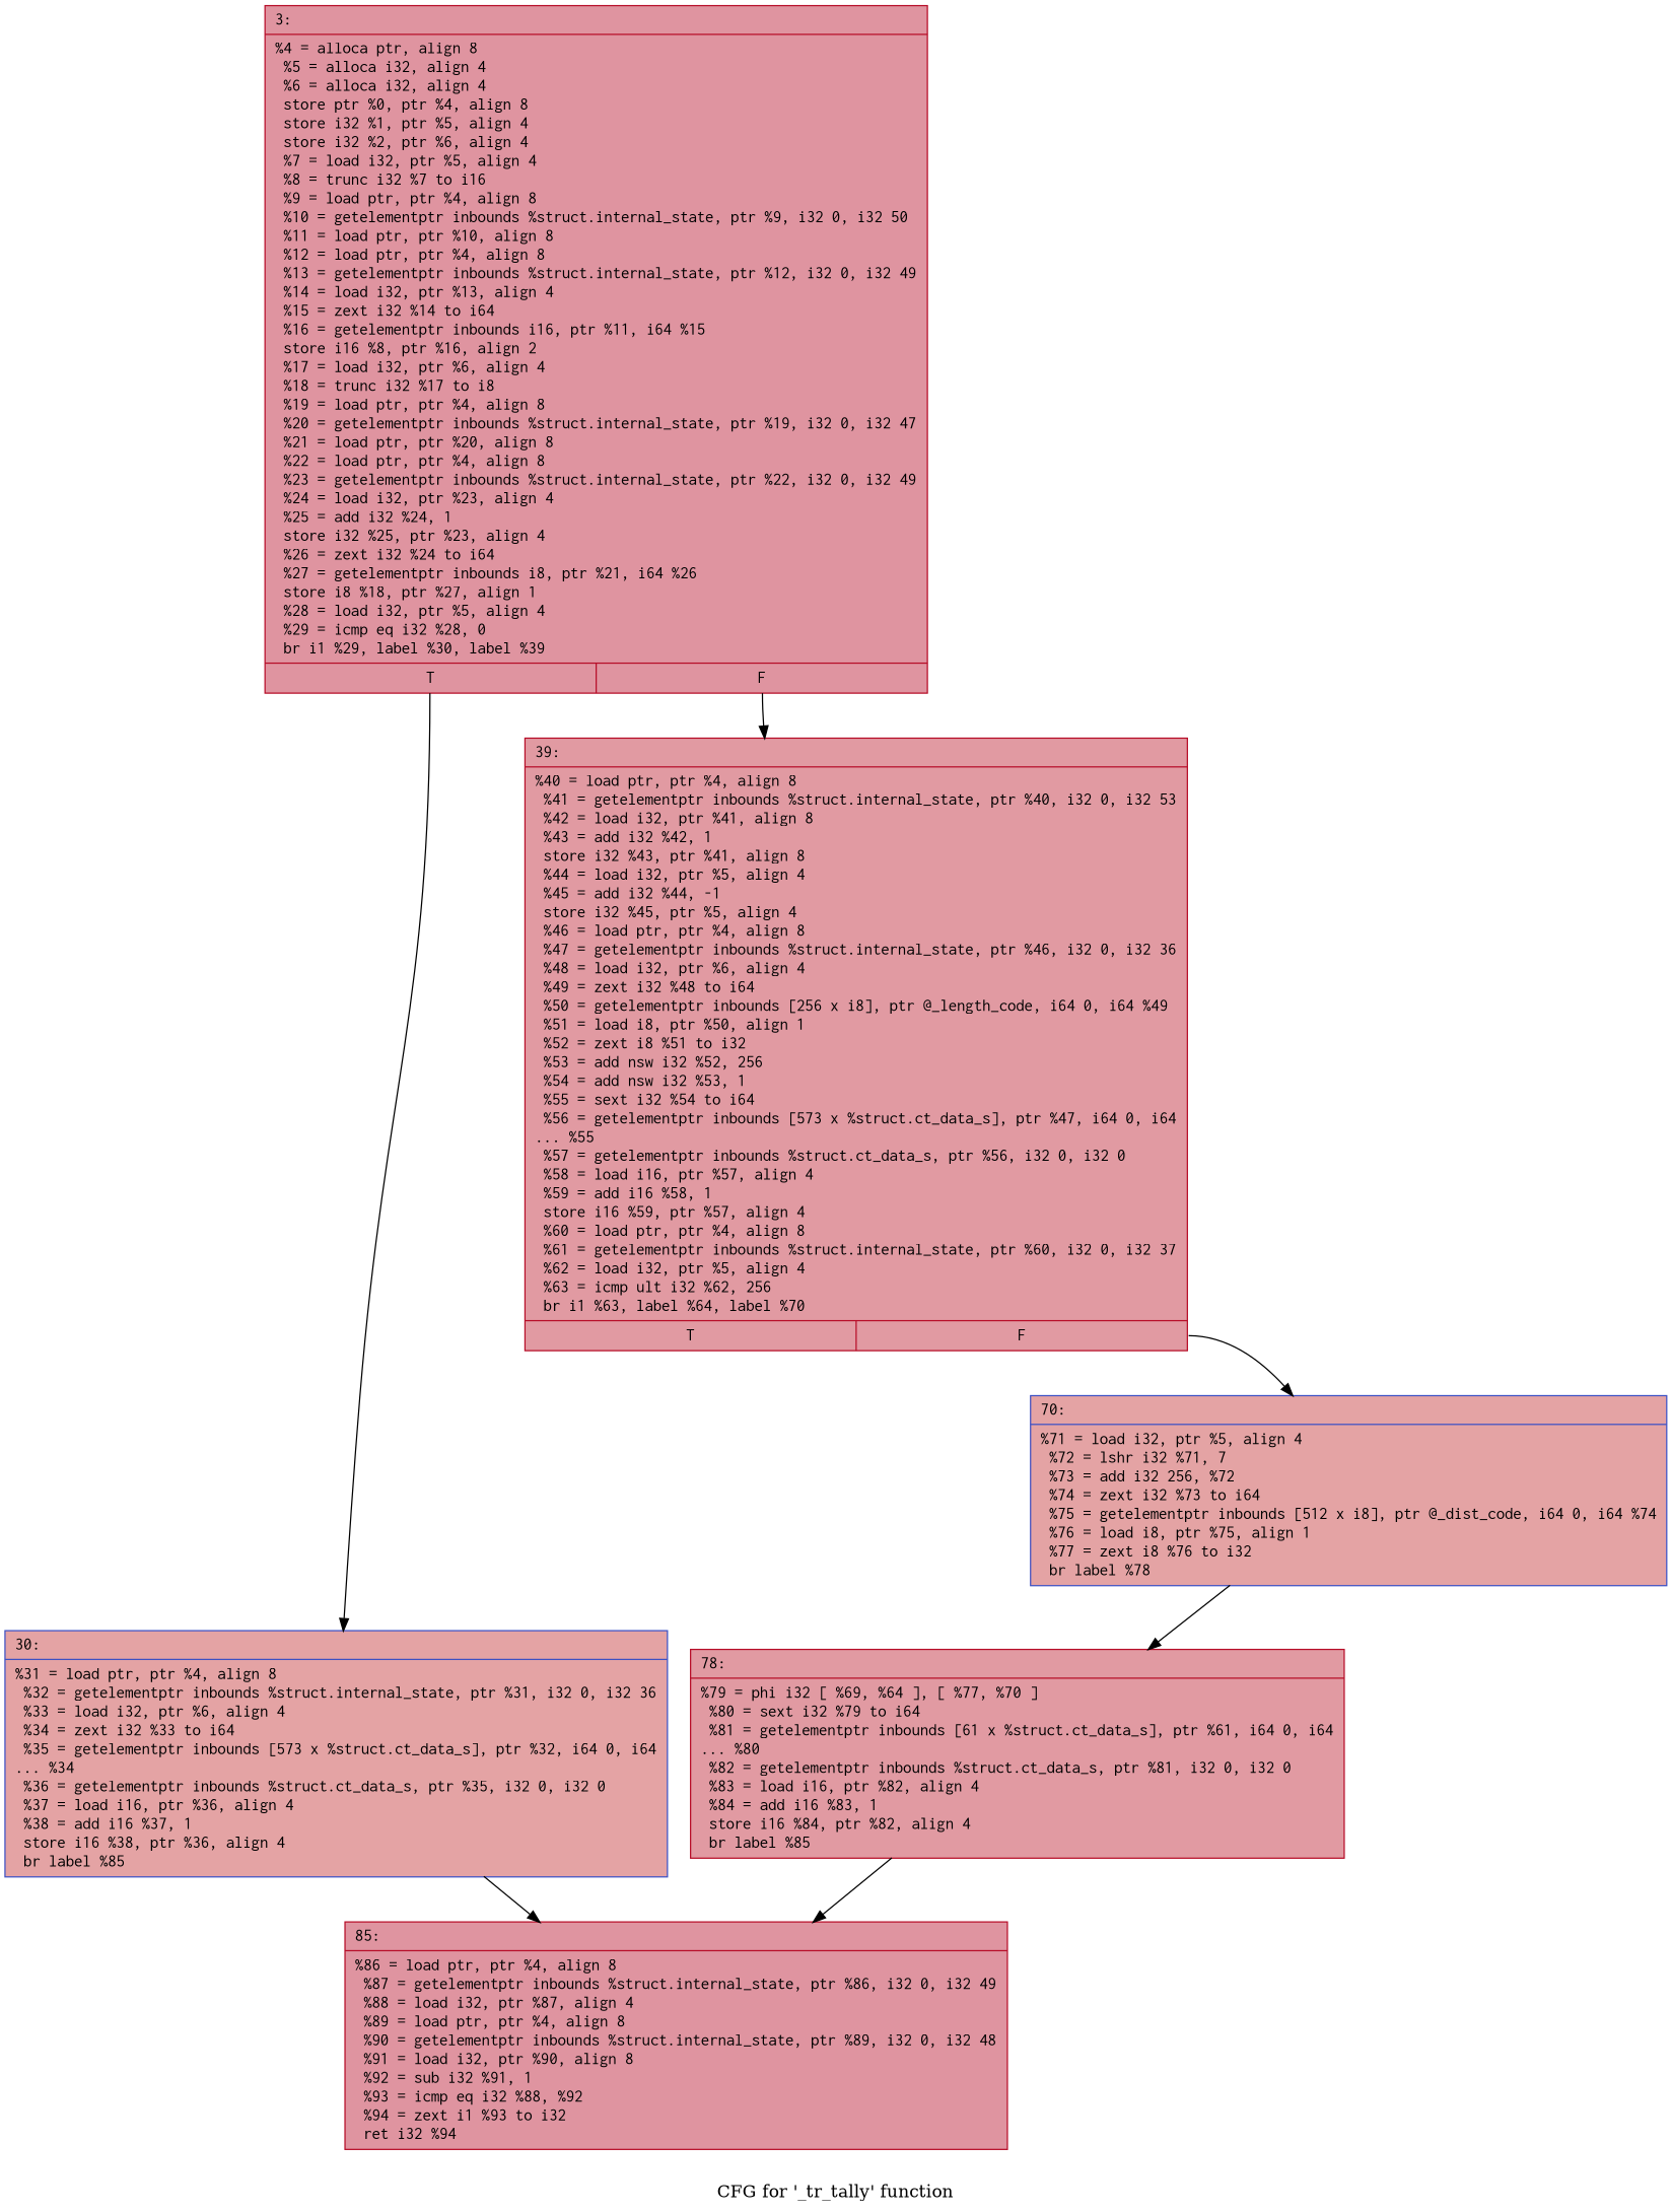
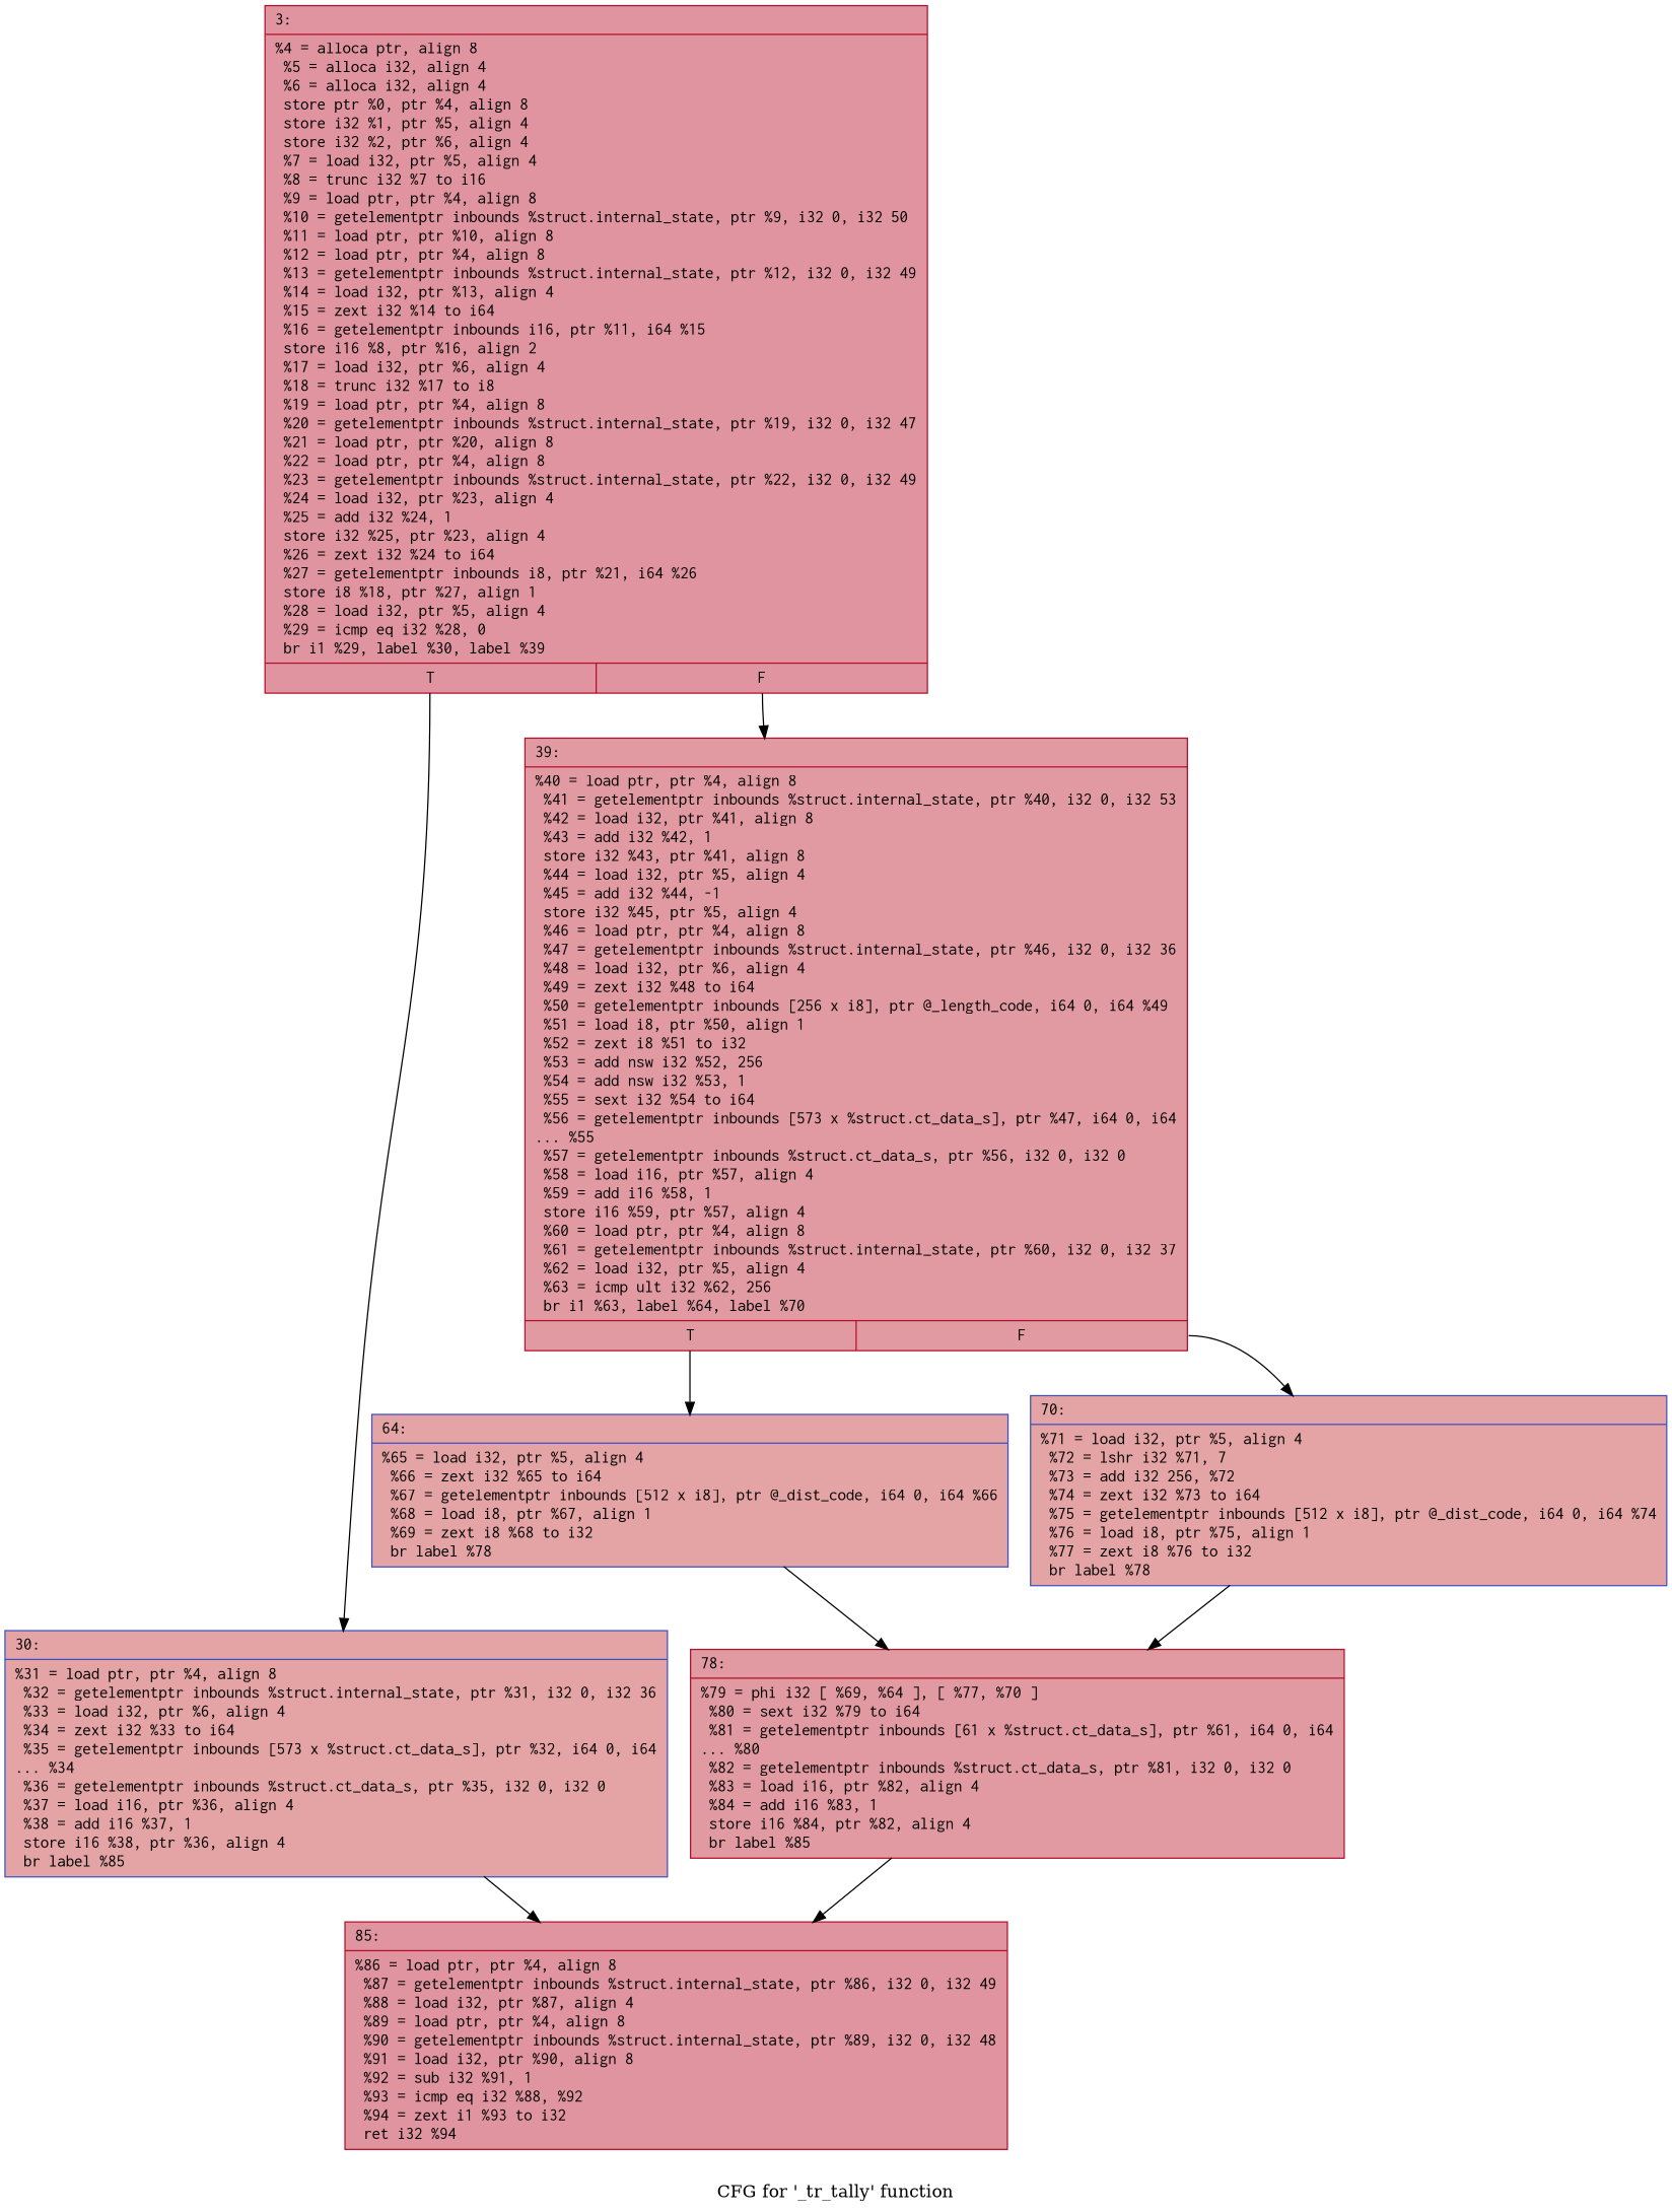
  digraph {
    label="CFG for '_tr_tally' function"
    node [color="#b70d28ff" fillcolor="#c32e3170" fontname=Courier shape=record style=filled]
    n1 [fillcolor="#b70d2870" label="{3:\l|  %4 = alloca ptr, align 8\l  %5 = alloca i32, align 4\l  %6 = alloca i32, align 4\l  store ptr %0, ptr %4, align 8\l  store i32 %1, ptr %5, align 4\l  store i32 %2, ptr %6, align 4\l  %7 = load i32, ptr %5, align 4\l  %8 = trunc i32 %7 to i16\l  %9 = load ptr, ptr %4, align 8\l  %10 = getelementptr inbounds %struct.internal_state, ptr %9, i32 0, i32 50\l  %11 = load ptr, ptr %10, align 8\l  %12 = load ptr, ptr %4, align 8\l  %13 = getelementptr inbounds %struct.internal_state, ptr %12, i32 0, i32 49\l  %14 = load i32, ptr %13, align 4\l  %15 = zext i32 %14 to i64\l  %16 = getelementptr inbounds i16, ptr %11, i64 %15\l  store i16 %8, ptr %16, align 2\l  %17 = load i32, ptr %6, align 4\l  %18 = trunc i32 %17 to i8\l  %19 = load ptr, ptr %4, align 8\l  %20 = getelementptr inbounds %struct.internal_state, ptr %19, i32 0, i32 47\l  %21 = load ptr, ptr %20, align 8\l  %22 = load ptr, ptr %4, align 8\l  %23 = getelementptr inbounds %struct.internal_state, ptr %22, i32 0, i32 49\l  %24 = load i32, ptr %23, align 4\l  %25 = add i32 %24, 1\l  store i32 %25, ptr %23, align 4\l  %26 = zext i32 %24 to i64\l  %27 = getelementptr inbounds i8, ptr %21, i64 %26\l  store i8 %18, ptr %27, align 1\l  %28 = load i32, ptr %5, align 4\l  %29 = icmp eq i32 %28, 0\l  br i1 %29, label %30, label %39\l|{<s0>T|<s1>F}}"]
    n2 [color="#3d50c3ff" label="{30:\l|  %31 = load ptr, ptr %4, align 8\l  %32 = getelementptr inbounds %struct.internal_state, ptr %31, i32 0, i32 36\l  %33 = load i32, ptr %6, align 4\l  %34 = zext i32 %33 to i64\l  %35 = getelementptr inbounds [573 x %struct.ct_data_s], ptr %32, i64 0, i64\l... %34\l  %36 = getelementptr inbounds %struct.ct_data_s, ptr %35, i32 0, i32 0\l  %37 = load i16, ptr %36, align 4\l  %38 = add i16 %37, 1\l  store i16 %38, ptr %36, align 4\l  br label %85\l}"]
    n3 [fillcolor="#bb1b2c70" label="{39:\l|  %40 = load ptr, ptr %4, align 8\l  %41 = getelementptr inbounds %struct.internal_state, ptr %40, i32 0, i32 53\l  %42 = load i32, ptr %41, align 8\l  %43 = add i32 %42, 1\l  store i32 %43, ptr %41, align 8\l  %44 = load i32, ptr %5, align 4\l  %45 = add i32 %44, -1\l  store i32 %45, ptr %5, align 4\l  %46 = load ptr, ptr %4, align 8\l  %47 = getelementptr inbounds %struct.internal_state, ptr %46, i32 0, i32 36\l  %48 = load i32, ptr %6, align 4\l  %49 = zext i32 %48 to i64\l  %50 = getelementptr inbounds [256 x i8], ptr @_length_code, i64 0, i64 %49\l  %51 = load i8, ptr %50, align 1\l  %52 = zext i8 %51 to i32\l  %53 = add nsw i32 %52, 256\l  %54 = add nsw i32 %53, 1\l  %55 = sext i32 %54 to i64\l  %56 = getelementptr inbounds [573 x %struct.ct_data_s], ptr %47, i64 0, i64\l... %55\l  %57 = getelementptr inbounds %struct.ct_data_s, ptr %56, i32 0, i32 0\l  %58 = load i16, ptr %57, align 4\l  %59 = add i16 %58, 1\l  store i16 %59, ptr %57, align 4\l  %60 = load ptr, ptr %4, align 8\l  %61 = getelementptr inbounds %struct.internal_state, ptr %60, i32 0, i32 37\l  %62 = load i32, ptr %5, align 4\l  %63 = icmp ult i32 %62, 256\l  br i1 %63, label %64, label %70\l|{<s0>T|<s1>F}}"]
    n4 [fillcolor="#b70d2870" label="{85:\l|  %86 = load ptr, ptr %4, align 8\l  %87 = getelementptr inbounds %struct.internal_state, ptr %86, i32 0, i32 49\l  %88 = load i32, ptr %87, align 4\l  %89 = load ptr, ptr %4, align 8\l  %90 = getelementptr inbounds %struct.internal_state, ptr %89, i32 0, i32 48\l  %91 = load i32, ptr %90, align 8\l  %92 = sub i32 %91, 1\l  %93 = icmp eq i32 %88, %92\l  %94 = zext i1 %93 to i32\l  ret i32 %94\l}"]
+   n5 [color="#3d50c3ff" label="{64:\l|  %65 = load i32, ptr %5, align 4\l  %66 = zext i32 %65 to i64\l  %67 = getelementptr inbounds [512 x i8], ptr @_dist_code, i64 0, i64 %66\l  %68 = load i8, ptr %67, align 1\l  %69 = zext i8 %68 to i32\l  br label %78\l}"]
    n6 [color="#3d50c3ff" label="{70:\l|  %71 = load i32, ptr %5, align 4\l  %72 = lshr i32 %71, 7\l  %73 = add i32 256, %72\l  %74 = zext i32 %73 to i64\l  %75 = getelementptr inbounds [512 x i8], ptr @_dist_code, i64 0, i64 %74\l  %76 = load i8, ptr %75, align 1\l  %77 = zext i8 %76 to i32\l  br label %78\l}"]
    n7 [fillcolor="#bb1b2c70" label="{78:\l|  %79 = phi i32 [ %69, %64 ], [ %77, %70 ]\l  %80 = sext i32 %79 to i64\l  %81 = getelementptr inbounds [61 x %struct.ct_data_s], ptr %61, i64 0, i64\l... %80\l  %82 = getelementptr inbounds %struct.ct_data_s, ptr %81, i32 0, i32 0\l  %83 = load i16, ptr %82, align 4\l  %84 = add i16 %83, 1\l  store i16 %84, ptr %82, align 4\l  br label %85\l}"]
    n1 -> n2 [tailport=s0]
    n1 -> n3 [tailport=s1]
    n2 -> n4
+   n3 -> n5 [tailport=s0]
    n3 -> n6 [tailport=s1]
+   n5 -> n7
    n6 -> n7
    n7 -> n4
  }
